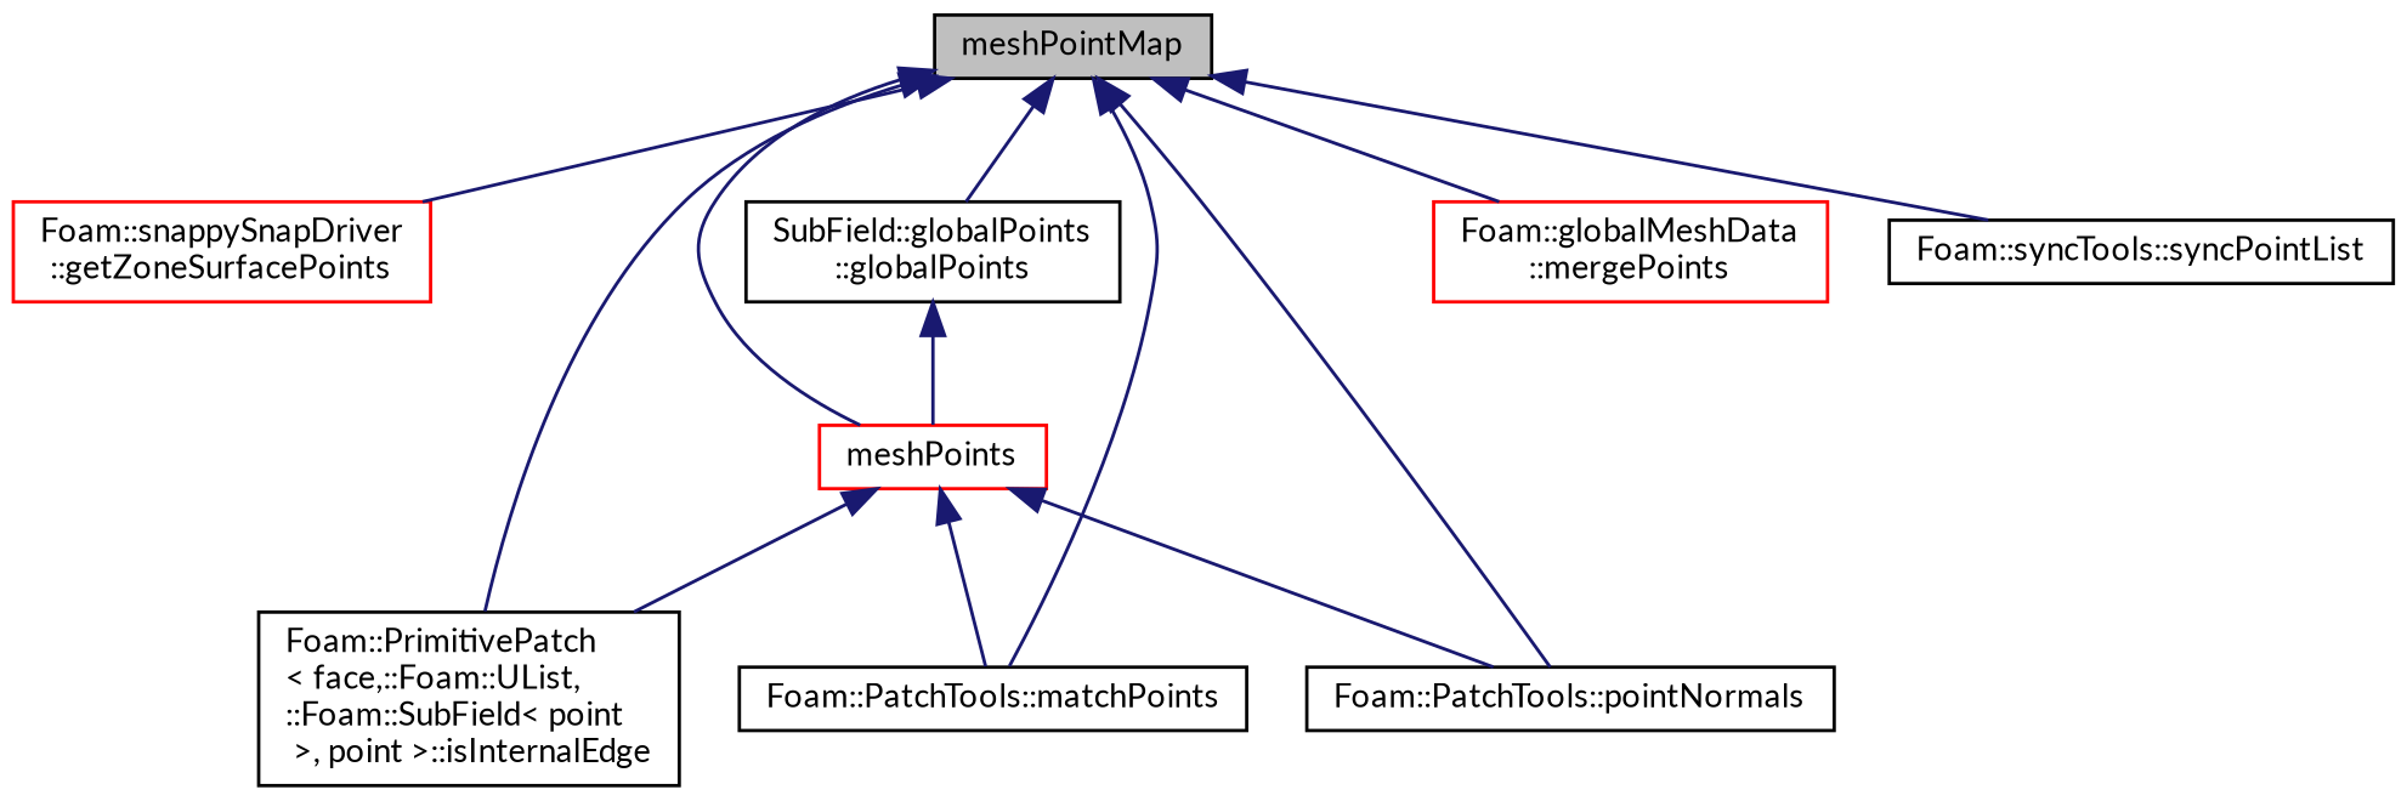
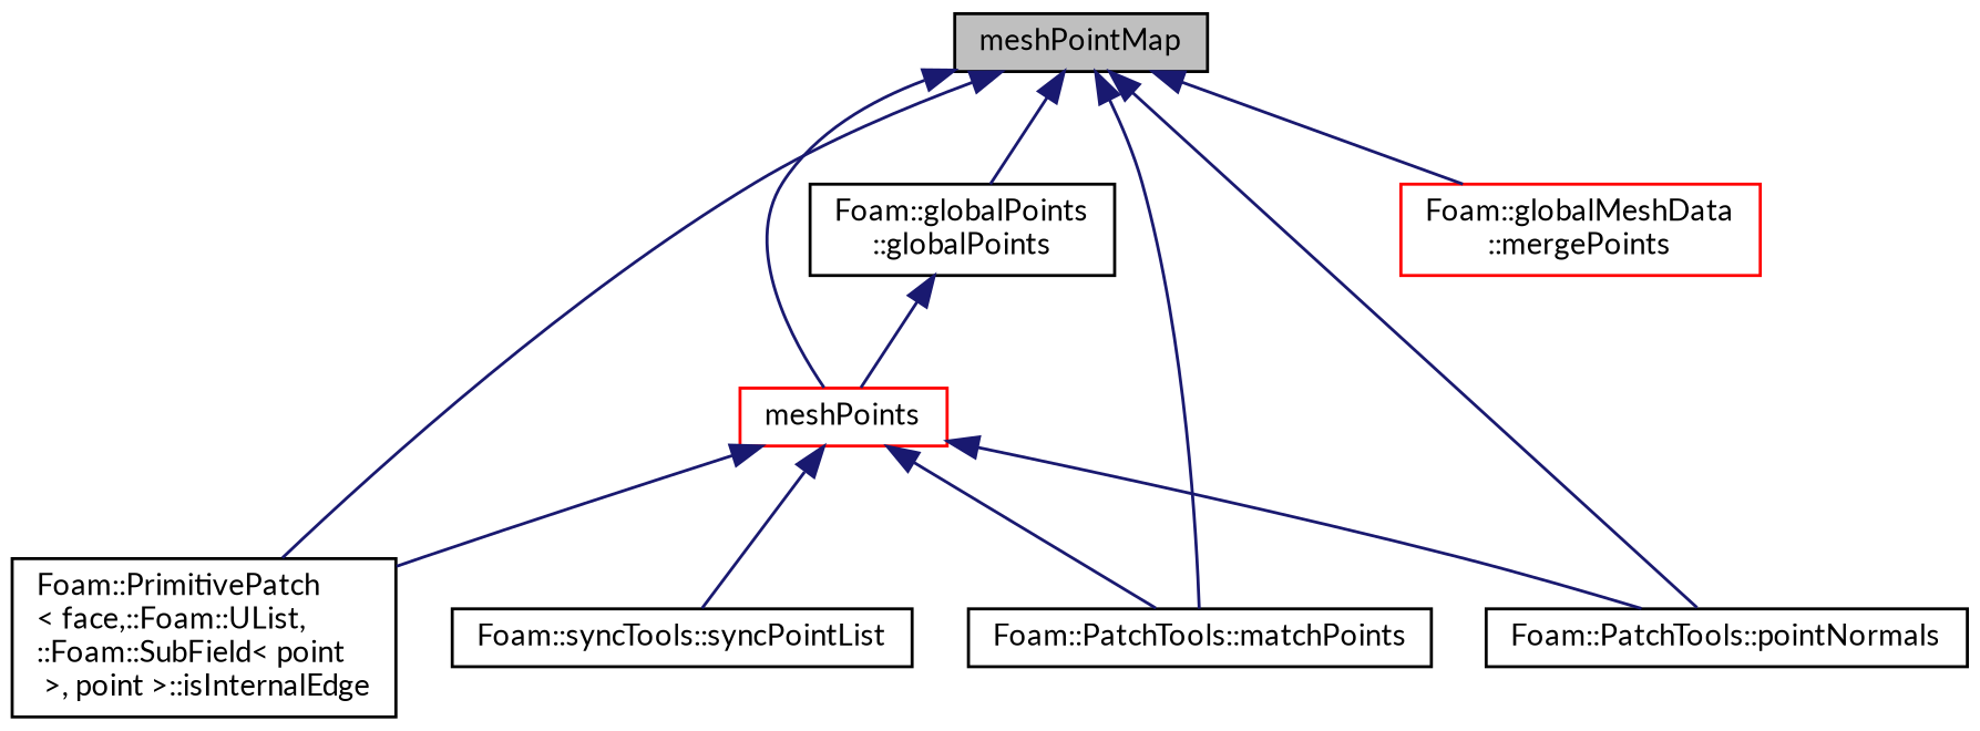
  digraph {
    fontname=Lato
    rankdir=TB
    node [color=black fontname=Lato fontsize=10 shape=record]
    edge [color=midnightblue dir=back fontname=Lato fontsize=10 labelfontname=Helvetica labelfontsize=10 style=solid]
    n1 [fillcolor=grey75 fontcolor=black height=0.2 label=meshPointMap style=filled width=0.4]
-   n2 [color=red height=0.2 label="Foam::snappySnapDriver\l::getZoneSurfacePoints" width=0.4]
-   n3 [height=0.2 label="SubField::globalPoints\l::globalPoints" width=0.4]
+   n3 [height=0.2 label="Foam::globalPoints\l::globalPoints" width=0.4]
    n4 [height=0.2 label="Foam::PrimitivePatch\l\< face,::Foam::UList,\l::Foam::SubField\< point\l \>, point \>::isInternalEdge" width=0.4]
    n5 [height=0.2 label="Foam::PatchTools::matchPoints" width=0.4]
    n6 [color=red height=0.2 label="Foam::globalMeshData\l::mergePoints" width=0.4]
    n7 [color=red height=0.2 label=meshPoints width=0.4]
    n8 [height=0.2 label="Foam::PatchTools::pointNormals" width=0.4]
    n9 [height=0.2 label="Foam::syncTools::syncPointList" width=0.4]
-   n1 -> n2
    n1 -> n3
    n1 -> n4
    n1 -> n5
    n1 -> n6
    n1 -> n7
    n1 -> n8
-   n1 -> n9
+   n7 -> n9
    n3 -> n7
    n7 -> n4
    n7 -> n5
    n7 -> n8
  }
